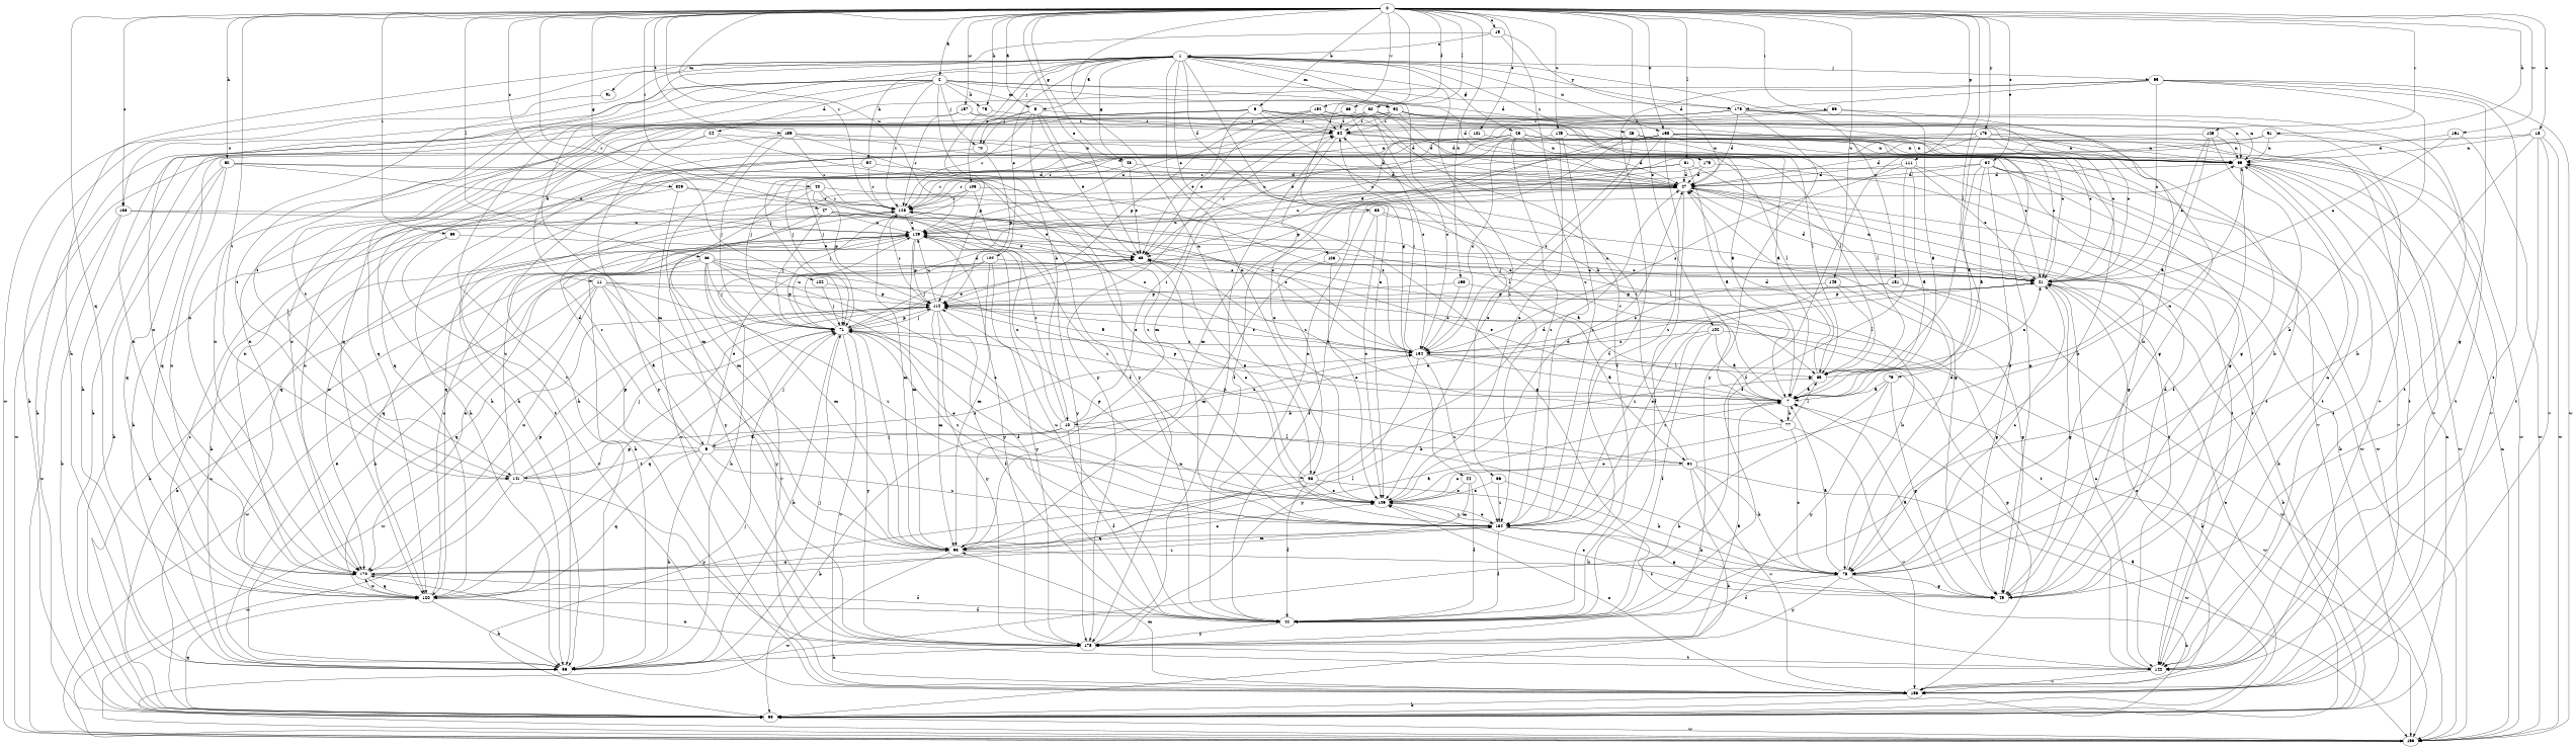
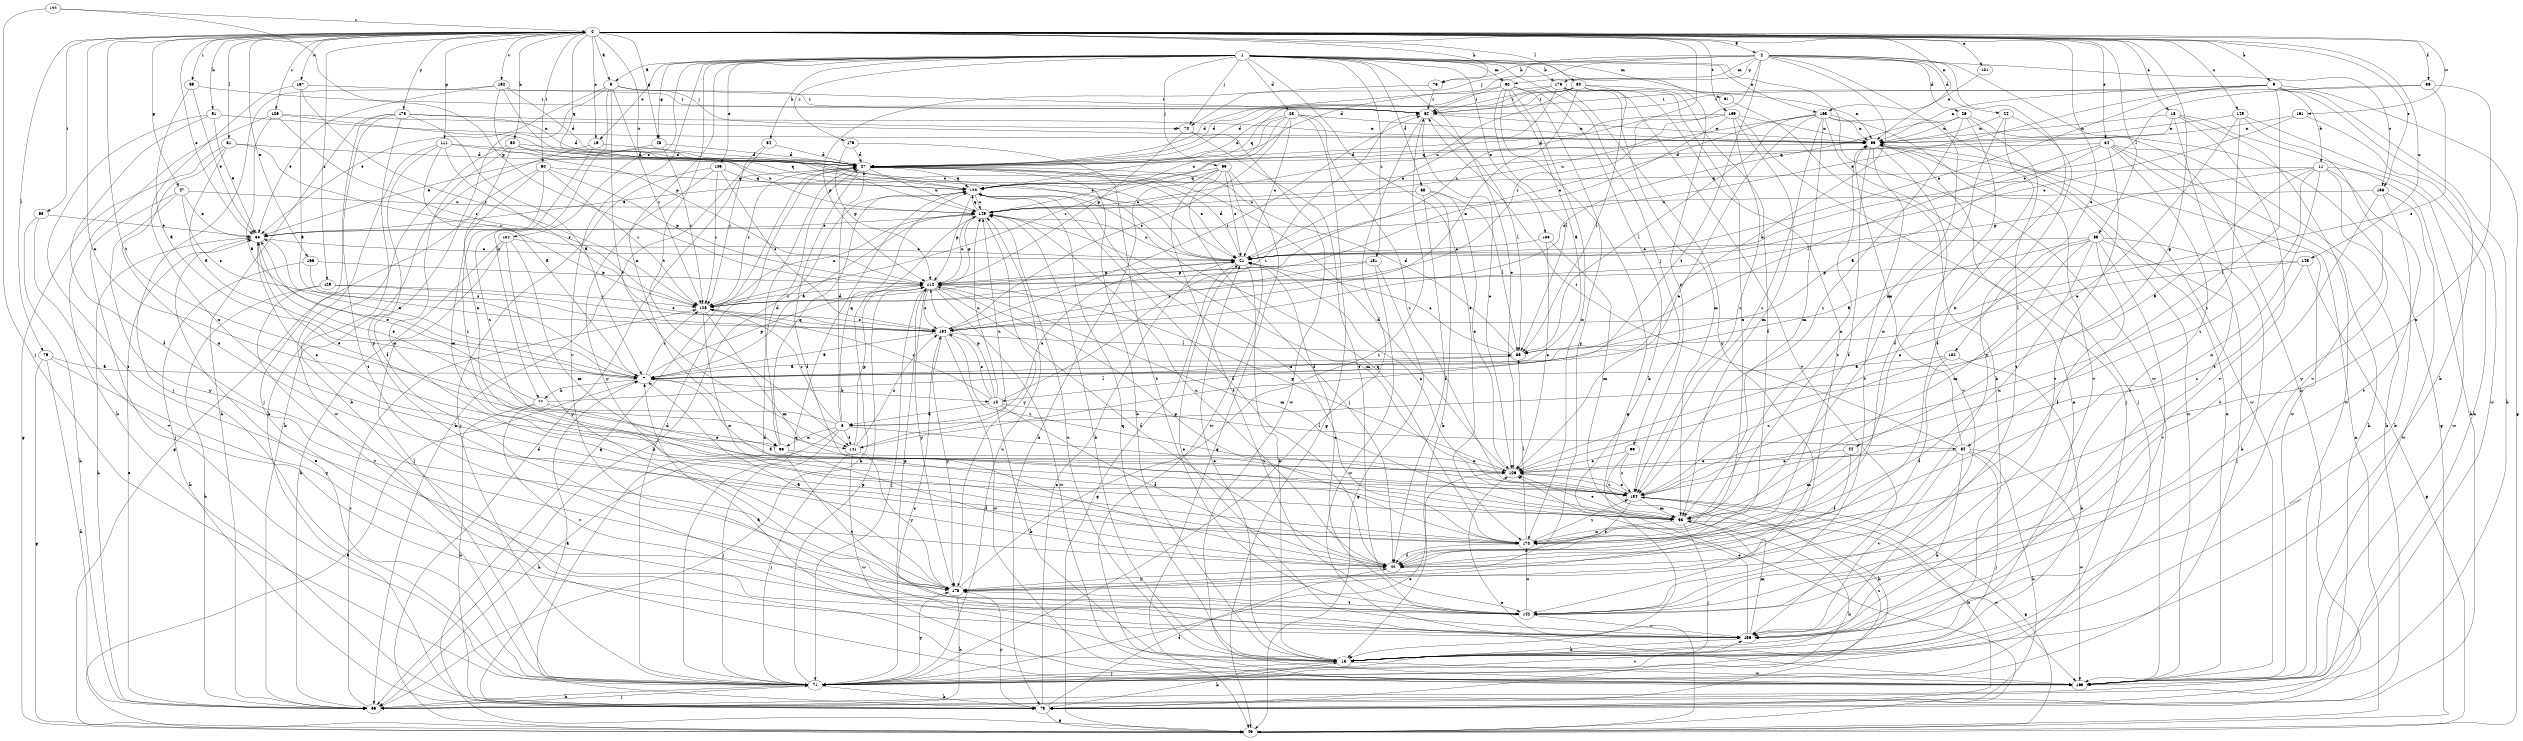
  strict digraph {
    0
    2
    5
    9
    18
    19
    34
    35
    36
    44
    47
    48
    50
    51
    59
-   60 [label=40]
+   60
    63
    75
    79
    80
    81
    83
    98
    101
    111
    120
    122
    126
    128
-   129 [label=829]
+   129
    133
    139
    141
    143
    145
    149
    152
    157
    161
    166
    168
    173
    102
    70
    92
    170
    175
    10
    24
    26
    27
    93
    64
    77
    178
    21
    56
    11
-   13 [label=33]
+   13
    49
    84
    99
    156
    163
    142
    78
    184
    7
    85
    106
    134
    42
    71
    112
    1
    23
    38
    54
    65
    66
    91
    103
    104
    105
    179
    181
    6
    0 -> 2 [label=a]
    0 -> 5 [label=a]
    0 -> 9 [label=b]
    0 -> 18 [label=c]
    0 -> 19 [label=c]
    0 -> 34 [label=e]
    0 -> 35 [label=e]
    0 -> 36 [label=f]
    0 -> 44 [label=g]
    0 -> 47 [label=g]
    0 -> 48 [label=g]
    0 -> 50 [label=h]
    0 -> 51 [label=h]
    0 -> 59 [label=i]
    0 -> 60 [label=i]
    0 -> 63 [label=i]
    0 -> 75 [label=k]
    0 -> 79 [label=l]
    0 -> 80 [label=l]
    0 -> 81 [label=l]
    0 -> 83 [label=l]
    0 -> 98 [label=n]
    0 -> 101 [label=o]
    0 -> 111 [label=p]
    0 -> 120 [label=q]
-   0 -> 122 [label=r]
+   122 -> 0 [label=r]
    0 -> 126 [label=r]
    0 -> 128 [label=r]
    0 -> 129 [label=s]
    0 -> 133 [label=s]
    0 -> 139 [label=t]
    0 -> 141 [label=t]
    0 -> 143 [label=u]
    0 -> 145 [label=u]
    0 -> 149 [label=u]
    0 -> 152 [label=v]
    0 -> 157 [label=w]
    0 -> 161 [label=w]
    0 -> 166 [label=x]
    0 -> 168 [label=x]
    0 -> 173 [label=y]
    0 -> 102 [label=o]
    2 -> 75 [label=k]
    2 -> 128 [label=r]
    2 -> 133 [label=s]
    2 -> 141 [label=t]
    2 -> 70 [label=j]
    2 -> 92 [label=m]
    2 -> 170 [label=x]
    2 -> 175 [label=y]
    2 -> 10 [label=b]
    2 -> 24 [label=d]
    2 -> 26 [label=d]
    2 -> 27 [label=d]
    2 -> 93 [label=m]
    5 -> 35 [label=e]
    5 -> 128 [label=r]
    5 -> 141 [label=t]
    5 -> 70 [label=j]
    5 -> 64 [label=i]
    5 -> 77 [label=k]
    5 -> 178 [label=y]
    9 -> 35 [label=e]
    9 -> 64 [label=i]
    9 -> 21 [label=c]
    9 -> 56 [label=h]
    9 -> 11 [label=b]
    9 -> 13 [label=b]
    9 -> 49 [label=g]
    9 -> 84 [label=l]
    9 -> 99 [label=n]
    18 -> 120 [label=q]
    18 -> 99 [label=n]
    18 -> 156 [label=v]
    18 -> 163 [label=w]
    18 -> 142 [label=t]
    18 -> 78 [label=k]
    19 -> 27 [label=d]
    19 -> 56 [label=h]
    19 -> 184 [label=z]
    34 -> 27 [label=d]
-   34 -> 56 [label=t]
+   34 -> 56 [label=h]
    34 -> 156 [label=v]
    34 -> 163 [label=w]
    34 -> 142 [label=t]
    34 -> 78 [label=k]
    34 -> 7 [label=a]
    34 -> 85 [label=l]
    35 -> 21 [label=c]
    35 -> 56 [label=h]
    35 -> 106 [label=o]
    36 -> 170 [label=x]
    36 -> 64 [label=i]
    36 -> 21 [label=c]
    36 -> 134 [label=s]
    44 -> 93 [label=m]
    44 -> 106 [label=o]
    44 -> 42 [label=f]
    47 -> 35 [label=e]
    47 -> 149 [label=u]
    47 -> 178 [label=y]
    47 -> 134 [label=s]
    47 -> 71 [label=j]
    48 -> 35 [label=e]
    48 -> 128 [label=r]
    48 -> 27 [label=d]
    50 -> 120 [label=q]
    50 -> 149 [label=u]
    50 -> 170 [label=x]
    50 -> 27 [label=d]
    50 -> 13 [label=b]
    50 -> 106 [label=o]
    51 -> 35 [label=e]
    51 -> 99 [label=n]
    51 -> 142 [label=t]
    51 -> 42 [label=f]
    59 -> 35 [label=e]
    59 -> 64 [label=i]
-   59 -> 78 [label=k]
+   2 -> 78 [label=k]
    59 -> 7 [label=a]
    60 -> 120 [label=q]
    60 -> 128 [label=r]
    60 -> 93 [label=m]
    60 -> 49 [label=g]
    60 -> 184 [label=z]
    60 -> 112 [label=p]
    63 -> 35 [label=e]
    63 -> 56 [label=h]
    63 -> 156 [label=v]
    75 -> 64 [label=i]
    75 -> 112 [label=p]
    79 -> 178 [label=y]
    79 -> 56 [label=h]
    79 -> 49 [label=g]
    79 -> 7 [label=a]
    80 -> 120 [label=q]
    80 -> 149 [label=u]
    80 -> 170 [label=x]
    80 -> 27 [label=d]
    80 -> 64 [label=i]
    80 -> 99 [label=n]
    80 -> 85 [label=l]
    80 -> 134 [label=s]
    80 -> 42 [label=f]
    81 -> 128 [label=r]
    81 -> 170 [label=x]
    81 -> 27 [label=d]
    81 -> 49 [label=g]
    81 -> 7 [label=a]
    83 -> 170 [label=x]
    83 -> 93 [label=m]
    83 -> 21 [label=c]
    83 -> 13 [label=b]
    83 -> 156 [label=v]
    83 -> 7 [label=a]
    83 -> 106 [label=o]
    83 -> 42 [label=f]
    83 -> 71 [label=j]
    98 -> 35 [label=e]
    98 -> 120 [label=q]
    98 -> 27 [label=d]
    98 -> 142 [label=t]
    98 -> 106 [label=o]
    98 -> 42 [label=f]
-   101 -> 56 [label=h]
    101 -> 99 [label=n]
    111 -> 27 [label=d]
    111 -> 21 [label=c]
    111 -> 163 [label=w]
    111 -> 7 [label=a]
    111 -> 134 [label=s]
    111 -> 42 [label=f]
    120 -> 149 [label=u]
    120 -> 170 [label=x]
    120 -> 56 [label=h]
    120 -> 42 [label=f]
    120 -> 112 [label=p]
    122 -> 71 [label=j]
    122 -> 112 [label=p]
    126 -> 128 [label=r]
    126 -> 21 [label=c]
    126 -> 99 [label=n]
    126 -> 78 [label=k]
    126 -> 7 [label=a]
    128 -> 149 [label=u]
    128 -> 170 [label=x]
    128 -> 93 [label=m]
    128 -> 134 [label=s]
    129 -> 128 [label=r]
    129 -> 56 [label=h]
    129 -> 156 [label=v]
    129 -> 134 [label=s]
    133 -> 149 [label=u]
    133 -> 13 [label=b]
    133 -> 163 [label=w]
    133 -> 142 [label=t]
    139 -> 120 [label=q]
    139 -> 128 [label=r]
    139 -> 27 [label=d]
    139 -> 93 [label=m]
    139 -> 99 [label=n]
    139 -> 184 [label=z]
    139 -> 71 [label=j]
    141 -> 149 [label=u]
    141 -> 178 [label=y]
    141 -> 163 [label=w]
    141 -> 134 [label=s]
    141 -> 71 [label=j]
    141 -> 112 [label=p]
    143 -> 49 [label=g]
    143 -> 184 [label=z]
    143 -> 85 [label=l]
    143 -> 112 [label=p]
    145 -> 56 [label=h]
    145 -> 99 [label=n]
    145 -> 156 [label=v]
    145 -> 184 [label=z]
    145 -> 106 [label=o]
    149 -> 35 [label=e]
    149 -> 120 [label=q]
    149 -> 93 [label=m]
    149 -> 178 [label=y]
    149 -> 56 [label=h]
    149 -> 13 [label=b]
    149 -> 7 [label=a]
    149 -> 112 [label=p]
    152 -> 35 [label=e]
    152 -> 27 [label=d]
    152 -> 64 [label=i]
    152 -> 21 [label=c]
    152 -> 71 [label=j]
    152 -> 112 [label=p]
    157 -> 128 [label=r]
    157 -> 170 [label=x]
    157 -> 64 [label=i]
    157 -> 7 [label=a]
    161 -> 21 [label=c]
    161 -> 99 [label=n]
    161 -> 163 [label=w]
    166 -> 78 [label=k]
    166 -> 134 [label=s]
    166 -> 112 [label=p]
    168 -> 149 [label=u]
    168 -> 93 [label=m]
    168 -> 21 [label=c]
    168 -> 99 [label=n]
    168 -> 156 [label=v]
    168 -> 163 [label=w]
    168 -> 184 [label=z]
    168 -> 85 [label=l]
    168 -> 106 [label=o]
    168 -> 71 [label=j]
    173 -> 27 [label=d]
    173 -> 56 [label=h]
    173 -> 99 [label=n]
    173 -> 142 [label=t]
    173 -> 78 [label=k]
    173 -> 7 [label=a]
    173 -> 71 [label=j]
    102 -> 13 [label=b]
    102 -> 184 [label=z]
    102 -> 7 [label=a]
-   102 -> 134 [label=s]
    102 -> 42 [label=f]
    70 -> 163 [label=w]
    70 -> 142 [label=t]
    70 -> 112 [label=p]
    92 -> 170 [label=x]
    92 -> 27 [label=d]
    92 -> 64 [label=i]
    92 -> 178 [label=y]
    92 -> 13 [label=b]
    92 -> 49 [label=g]
    92 -> 7 [label=a]
    92 -> 85 [label=l]
    170 -> 120 [label=q]
    170 -> 184 [label=z]
    170 -> 85 [label=l]
    170 -> 42 [label=f]
    170 -> 112 [label=p]
    175 -> 27 [label=d]
    175 -> 93 [label=m]
    175 -> 64 [label=i]
    175 -> 178 [label=y]
    175 -> 21 [label=c]
    175 -> 156 [label=v]
    175 -> 142 [label=t]
    10 -> 128 [label=r]
    10 -> 149 [label=u]
    10 -> 64 [label=i]
    10 -> 13 [label=b]
    10 -> 84 [label=l]
    10 -> 134 [label=s]
    10 -> 42 [label=f]
+   10 -> 112 [label=p]
    10 -> 6 [label=a]
    24 -> 170 [label=x]
    24 -> 178 [label=y]
    24 -> 99 [label=n]
    24 -> 42 [label=f]
    26 -> 49 [label=g]
    26 -> 99 [label=n]
    26 -> 142 [label=t]
    26 -> 184 [label=z]
    26 -> 134 [label=s]
    26 -> 42 [label=f]
+   27 -> 120 [label=q]
    27 -> 128 [label=r]
    27 -> 149 [label=u]
-   27 -> 21 [label=n]
+   27 -> 21 [label=c]
    27 -> 13 [label=b]
    27 -> 49 [label=g]
    27 -> 42 [label=f]
    93 -> 170 [label=x]
    93 -> 99 [label=n]
    93 -> 163 [label=w]
    93 -> 78 [label=k]
    93 -> 7 [label=a]
    93 -> 106 [label=o]
    93 -> 71 [label=j]
    64 -> 99 [label=n]
    64 -> 85 [label=l]
    64 -> 106 [label=o]
    64 -> 71 [label=j]
    77 -> 35 [label=e]
    77 -> 156 [label=v]
-   77 -> 78 [label=c]
+   77 -> 78 [label=k]
    77 -> 85 [label=l]
    77 -> 106 [label=o]
    178 -> 64 [label=i]
    178 -> 56 [label=h]
    178 -> 142 [label=t]
    178 -> 7 [label=a]
    21 -> 149 [label=u]
    21 -> 27 [label=d]
    21 -> 13 [label=b]
    21 -> 49 [label=g]
    21 -> 112 [label=p]
    56 -> 35 [label=e]
    56 -> 128 [label=r]
    56 -> 71 [label=j]
    11 -> 120 [label=q]
    11 -> 170 [label=x]
    11 -> 178 [label=y]
    11 -> 163 [label=w]
    11 -> 142 [label=t]
    11 -> 184 [label=z]
    11 -> 112 [label=p]
    11 -> 6 [label=a]
    13 -> 120 [label=q]
    13 -> 149 [label=u]
    13 -> 21 [label=c]
    13 -> 99 [label=n]
    13 -> 163 [label=w]
    13 -> 7 [label=a]
    13 -> 71 [label=j]
    49 -> 27 [label=d]
    49 -> 99 [label=n]
    49 -> 7 [label=a]
    49 -> 106 [label=o]
    84 -> 64 [label=i]
    84 -> 13 [label=b]
    84 -> 99 [label=n]
    84 -> 156 [label=v]
    84 -> 163 [label=w]
    84 -> 78 [label=k]
    84 -> 106 [label=o]
    84 -> 71 [label=j]
    99 -> 27 [label=d]
    99 -> 156 [label=v]
    99 -> 163 [label=w]
    99 -> 142 [label=t]
    99 -> 42 [label=f]
    156 -> 93 [label=m]
    156 -> 21 [label=c]
    156 -> 13 [label=b]
    156 -> 106 [label=o]
    156 -> 112 [label=p]
    163 -> 99 [label=n]
    142 -> 170 [label=x]
    142 -> 21 [label=c]
    142 -> 156 [label=v]
    78 -> 27 [label=d]
    78 -> 178 [label=y]
    78 -> 21 [label=c]
    78 -> 13 [label=b]
    78 -> 49 [label=g]
    78 -> 7 [label=a]
    78 -> 42 [label=f]
    184 -> 93 [label=m]
    184 -> 21 [label=c]
    184 -> 49 [label=g]
    184 -> 78 [label=k]
    184 -> 106 [label=o]
    184 -> 42 [label=f]
    7 -> 35 [label=e]
    7 -> 128 [label=r]
    7 -> 10 [label=b]
    7 -> 77 [label=k]
    7 -> 112 [label=p]
    85 -> 27 [label=d]
    85 -> 21 [label=c]
    85 -> 7 [label=a]
    106 -> 27 [label=d]
    106 -> 184 [label=z]
    106 -> 112 [label=p]
    134 -> 64 [label=i]
    134 -> 178 [label=y]
    134 -> 163 [label=w]
    134 -> 184 [label=z]
    134 -> 7 [label=a]
    134 -> 85 [label=l]
    42 -> 149 [label=u]
    42 -> 178 [label=y]
    71 -> 35 [label=e]
    71 -> 120 [label=q]
    71 -> 149 [label=u]
    71 -> 27 [label=d]
    71 -> 178 [label=y]
    71 -> 56 [label=h]
    71 -> 156 [label=v]
    71 -> 78 [label=k]
    71 -> 184 [label=z]
-   106 -> 71 [label=o]
+   71 -> 106 [label=o]
    71 -> 134 [label=s]
    71 -> 112 [label=p]
    112 -> 128 [label=r]
    112 -> 149 [label=u]
    112 -> 93 [label=m]
    112 -> 178 [label=y]
    112 -> 163 [label=w]
    112 -> 134 [label=s]
    112 -> 42 [label=f]
    112 -> 71 [label=j]
    1 -> 5 [label=a]
-   19 -> 1 [label=c]
+   1 -> 19 [label=c]
    1 -> 48 [label=g]
    1 -> 98 [label=n]
    1 -> 141 [label=t]
    1 -> 168 [label=x]
    1 -> 70 [label=j]
    1 -> 92 [label=m]
-   1 -> 170 [label=x]
-   1 -> 175 [label=y]
+   1 -> 170 [label=e]
+   1 -> 175 [label=b]
    1 -> 156 [label=v]
    1 -> 163 [label=w]
-   1 -> 184 [label=z]
+   1 -> 184 [label=y]
    1 -> 106 [label=o]
    1 -> 23 [label=d]
    1 -> 38 [label=f]
    1 -> 54 [label=h]
    1 -> 65 [label=j]
    1 -> 66 [label=j]
    1 -> 91 [label=m]
    1 -> 103 [label=o]
    1 -> 104 [label=o]
    1 -> 105 [label=o]
    1 -> 179 [label=z]
    1 -> 181 [label=z]
    23 -> 128 [label=r]
    23 -> 149 [label=u]
    23 -> 27 [label=d]
    23 -> 21 [label=c]
    23 -> 49 [label=g]
    23 -> 99 [label=n]
    23 -> 184 [label=z]
    23 -> 134 [label=s]
    38 -> 149 [label=u]
    38 -> 13 [label=b]
    38 -> 85 [label=l]
    38 -> 106 [label=o]
    38 -> 42 [label=f]
    54 -> 128 [label=r]
    54 -> 27 [label=d]
    54 -> 56 [label=h]
-   65 -> 175 [label=e]
+   65 -> 35 [label=e]
    65 -> 120 [label=q]
    65 -> 21 [label=c]
    65 -> 49 [label=g]
    65 -> 163 [label=w]
    65 -> 142 [label=t]
    65 -> 78 [label=k]
    65 -> 42 [label=f]
    66 -> 78 [label=k]
    66 -> 184 [label=z]
    66 -> 106 [label=o]
    91 -> 13 [label=b]
    103 -> 93 [label=m]
    103 -> 21 [label=c]
    103 -> 106 [label=o]
    104 -> 93 [label=m]
    104 -> 178 [label=y]
    104 -> 21 [label=c]
    104 -> 56 [label=h]
    104 -> 71 [label=j]
    105 -> 120 [label=q]
    105 -> 128 [label=r]
    105 -> 178 [label=y]
    105 -> 134 [label=s]
    105 -> 71 [label=j]
    179 -> 27 [label=d]
    179 -> 142 [label=t]
    179 -> 112 [label=p]
    181 -> 49 [label=g]
    181 -> 163 [label=w]
    181 -> 134 [label=s]
    181 -> 112 [label=p]
    6 -> 35 [label=e]
    6 -> 98 [label=n]
    6 -> 120 [label=q]
    6 -> 128 [label=r]
    6 -> 141 [label=t]
    6 -> 27 [label=d]
    6 -> 21 [label=c]
    6 -> 56 [label=h]
    6 -> 184 [label=z]
    6 -> 71 [label=j]
  }
